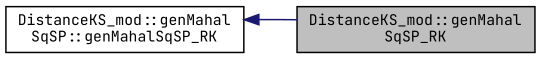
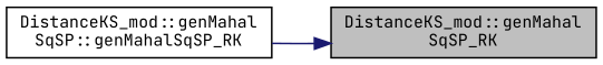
  digraph {
    rankdir=RL
    fontname="JetBrains Mono"
    node [color=black fontname="JetBrains Mono" fontsize=10 shape=record style=filled]
    n1 [fillcolor=grey75 fontcolor=black height=0.2 label="DistanceKS_mod::genMahal\lSqSP_RK" width=0.4]
    n2 [fillcolor=white height=0.2 label="DistanceKS_mod::genMahal\lSqSP::genMahalSqSP_RK" width=0.4]
-   n2 -> n1 [color=midnightblue dir=back fontname="JetBrains Mono" fontsize=10 labelfontname=Helvetica labelfontsize=10 style=solid]
+   n1 -> n2 [color=midnightblue dir=back fontname="JetBrains Mono" fontsize=10 labelfontname=Helvetica labelfontsize=10 style=solid]
  }
